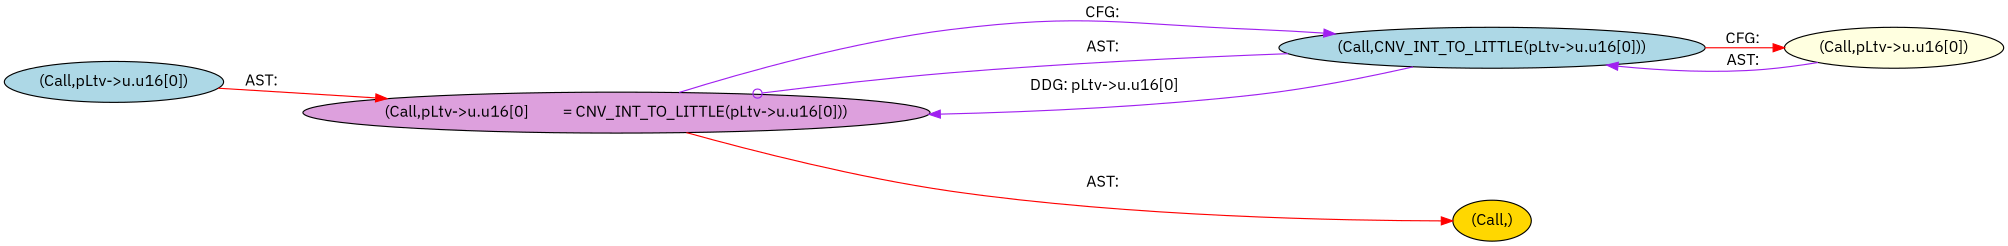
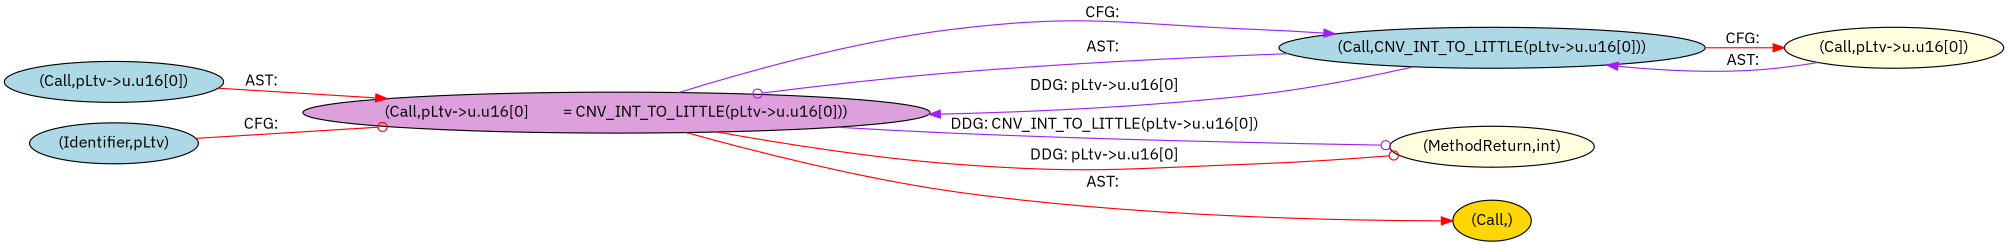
  digraph {
    fontname="IBM Plex Sans"
    rankdir=LR
    node [fillcolor=lightblue fontname="IBM Plex Sans" style=filled]
    edge [arrowhead=normal color=purple fontname="IBM Plex Sans"]
    n1 [fillcolor=plum label="(Call,pLtv->u.u16[0]          = CNV_INT_TO_LITTLE(pLtv->u.u16[0]))"]
    n2 [label="(Call,CNV_INT_TO_LITTLE(pLtv->u.u16[0]))"]
+   n3 [fillcolor=lightyellow label="(MethodReturn,int)"]
    n4 [fillcolor=gold label="(Call,)"]
    n5 [fillcolor=lightyellow label="(Call,pLtv->u.u16[0])"]
    n6 [label="(Call,pLtv->u.u16[0])"]
+   n7 [label="(Identifier,pLtv)"]
    n1 -> n2 [label="CFG: "]
+   n1 -> n3 [arrowhead=odot label="DDG: CNV_INT_TO_LITTLE(pLtv->u.u16[0])"]
+   n1 -> n3 [arrowhead=odot color=red label="DDG: pLtv->u.u16[0]"]
    n1 -> n4 [color=red label="AST: "]
    n2 -> n1 [arrowhead=odot label="AST: "]
    n2 -> n1 [label="DDG: pLtv->u.u16[0]"]
    n2 -> n5 [color=red label="CFG: "]
    n5 -> n2 [label="AST: "]
    n6 -> n1 [color=red label="AST: "]
+   n7 -> n1 [arrowhead=odot color=red label="CFG: "]
  }
